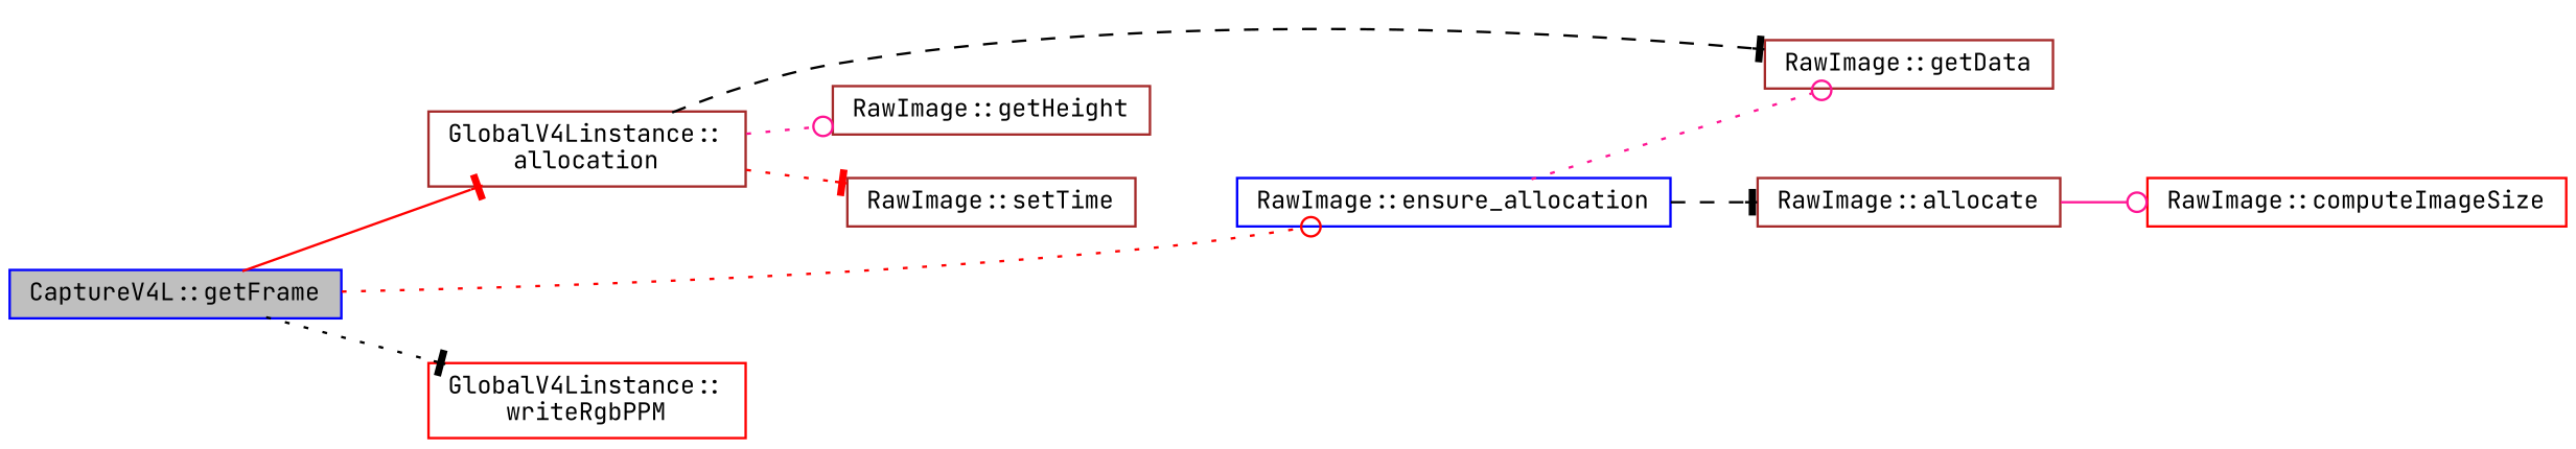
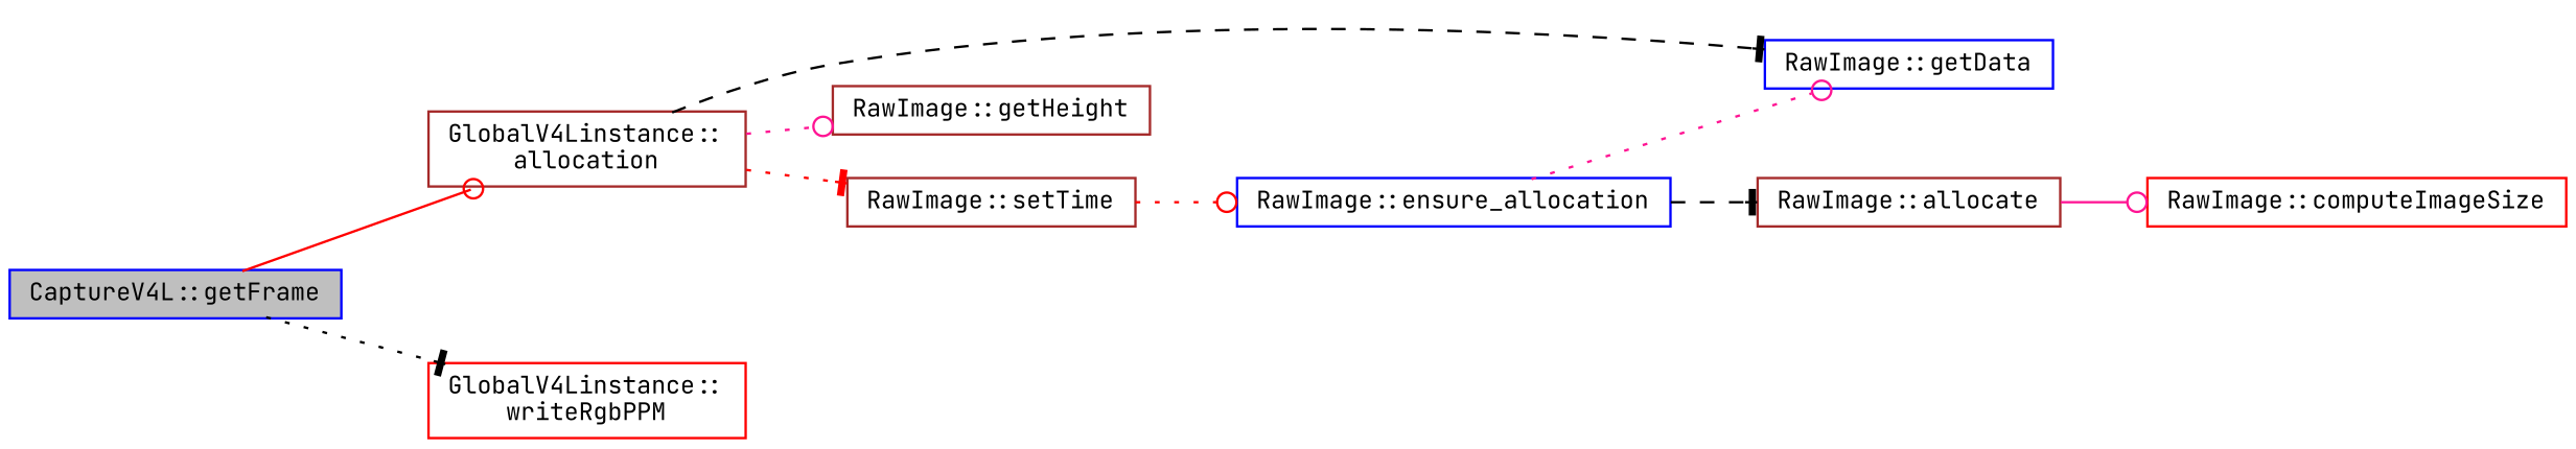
  digraph {
    fontname="JetBrains Mono"
    rankdir=LR
    node [color=brown fillcolor=white fontname="JetBrains Mono" fontsize=10 shape=record style=filled]
    edge [arrowhead=tee color=red fontname="JetBrains Mono" fontsize=10 labelfontname=Helvetica labelfontsize=10 style=dotted]
    n1 [color=blue fillcolor=grey75 fontcolor=black height=0.2 label="CaptureV4L::getFrame" width=0.4]
    n2 [height=0.2 label="GlobalV4Linstance::\lallocation" width=0.4]
    n3 [color=blue height=0.2 label="RawImage::ensure_allocation" width=0.4]
    n4 [color=red height=0.2 label="GlobalV4Linstance::\lwriteRgbPPM" width=0.4]
-   n5 [height=0.2 label="RawImage::getData" width=0.4]
+   n5 [color=blue height=0.2 label="RawImage::getData" width=0.4]
    n6 [height=0.2 label="RawImage::getHeight" width=0.4]
    n7 [height=0.2 label="RawImage::setTime" width=0.4]
    n8 [height=0.2 label="RawImage::allocate" width=0.4]
    n9 [color=red height=0.2 label="RawImage::computeImageSize" width=0.4]
-   n1 -> n2 [style=solid]
-   n1 -> n3 [arrowhead=odot]
+   n1 -> n2 [arrowhead=odot style=solid]
+   n7 -> n3 [arrowhead=odot]
    n1 -> n4 [color=black]
    n2 -> n5 [color=black style=dashed]
    n2 -> n6 [arrowhead=odot color=deeppink]
    n2 -> n7
    n3 -> n5 [arrowhead=odot color=deeppink]
    n3 -> n8 [color=black style=dashed]
    n8 -> n9 [arrowhead=odot color=deeppink style=solid]
  }
